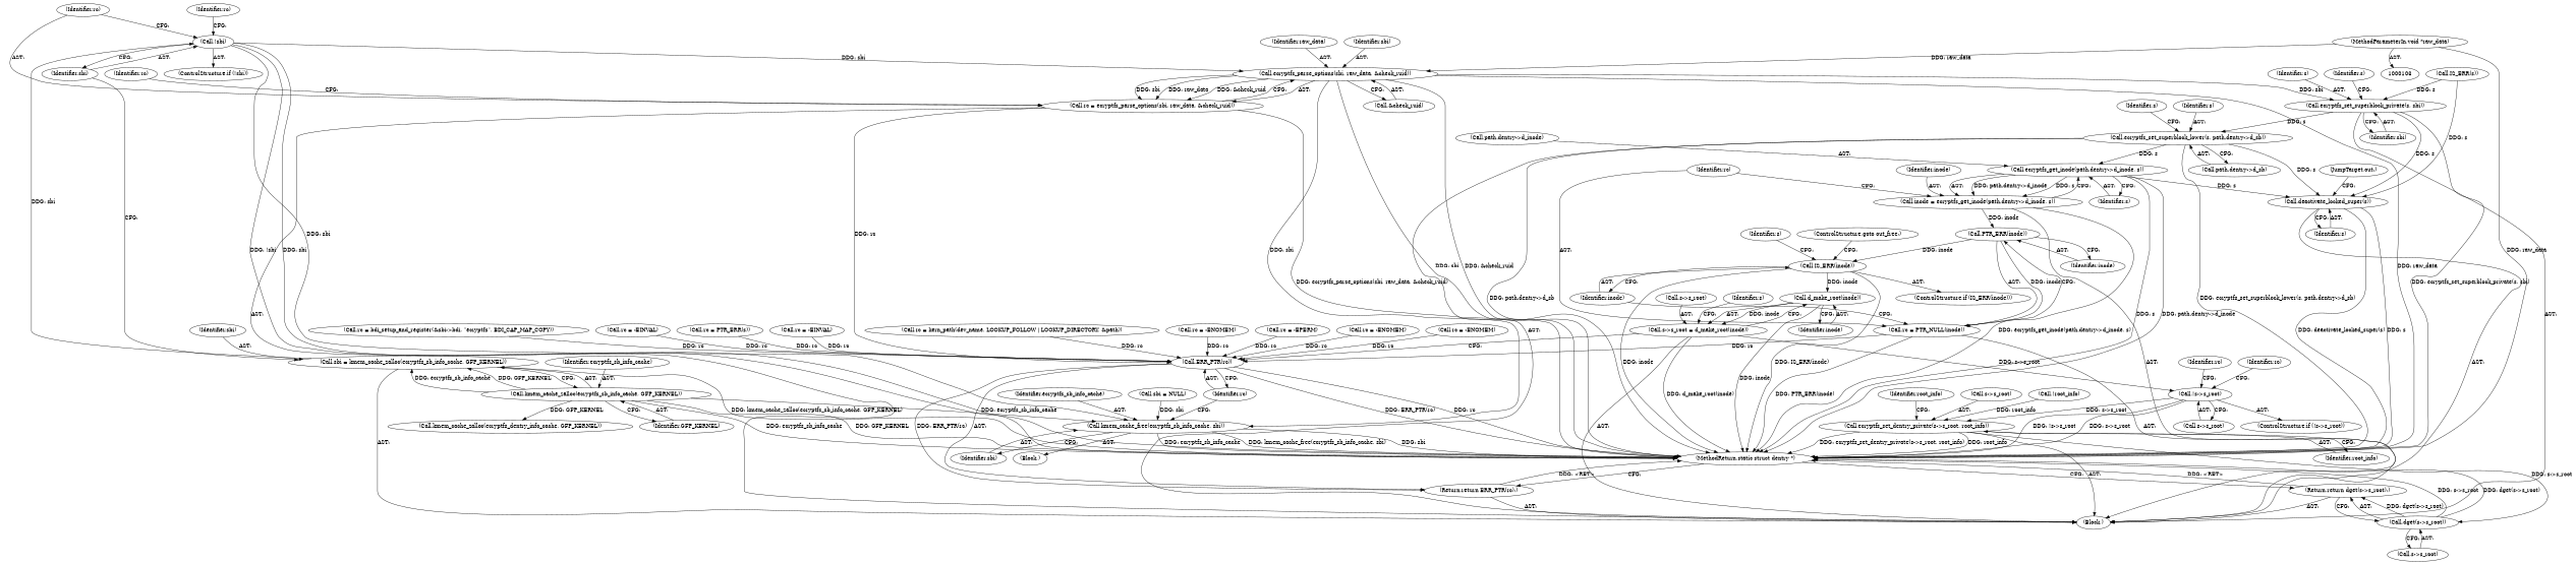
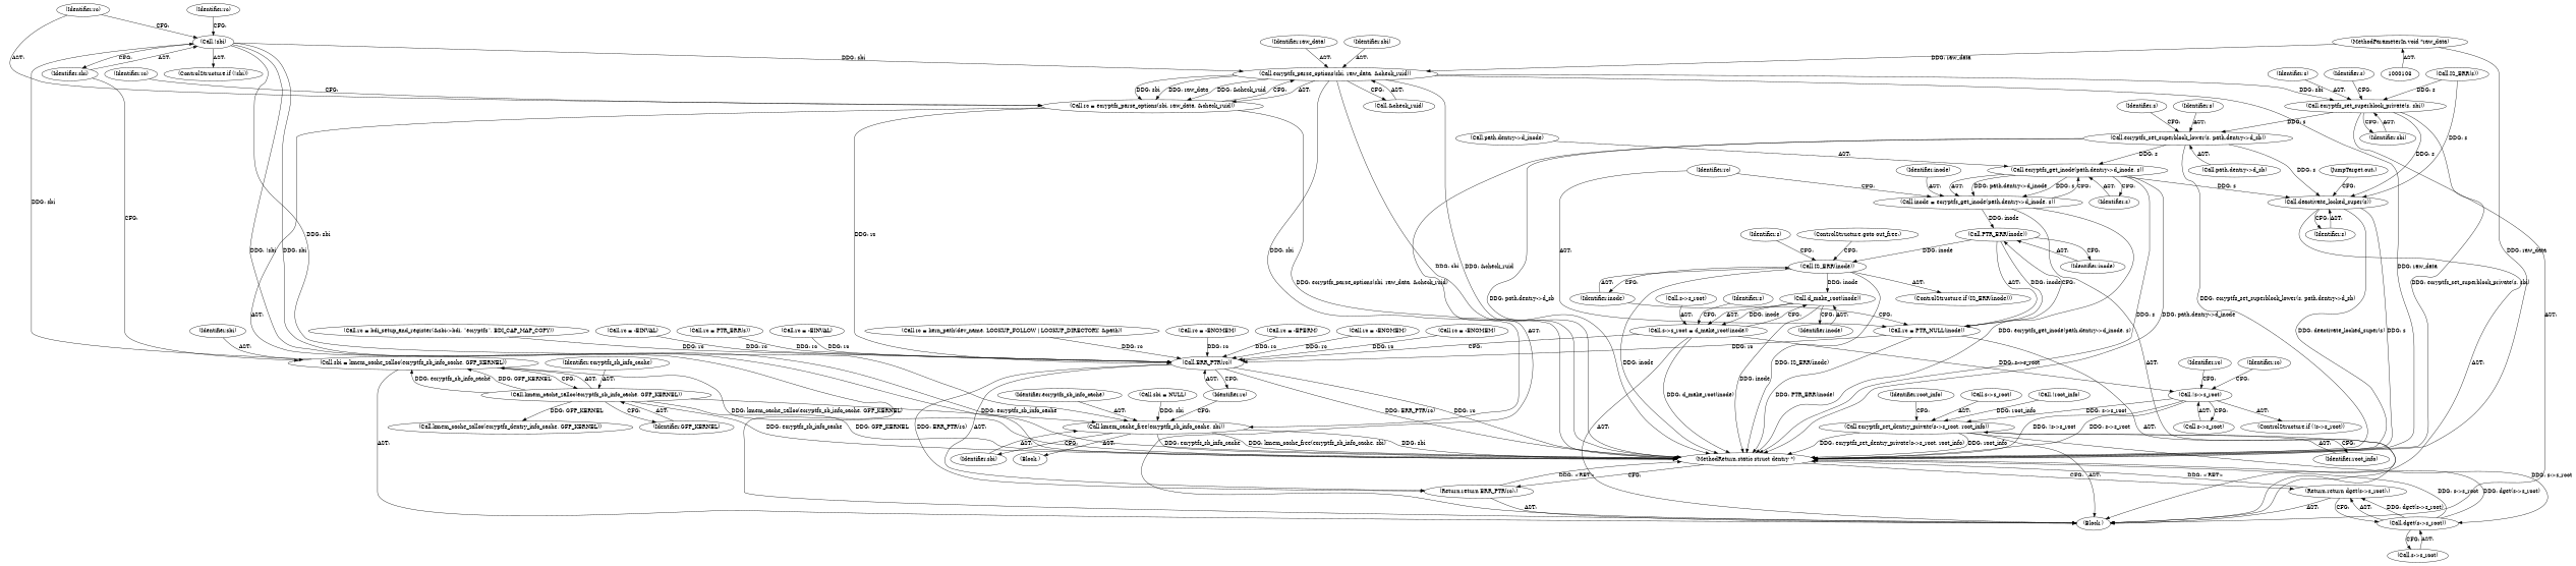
  digraph {
    n1 [label="(Call,ecryptfs_parse_options(sbi, raw_data, &check_ruid))"]
    n2 [label="(Call,rc = ecryptfs_parse_options(sbi, raw_data, &check_ruid))"]
    n3 [label="(Call,ecryptfs_set_superblock_private(s, sbi))"]
    n4 [label="(Call,kmem_cache_free(ecryptfs_sb_info_cache, sbi))"]
    n5 [label="(Call,&check_ruid)"]
    n6 [label="(MethodReturn,static struct dentry *)"]
    n7 [label="(Block,)"]
    n8 [label="(Call,ERR_PTR(rc))"]
    n9 [label="(Call,ecryptfs_set_superblock_lower(s, path.dentry->d_sb))"]
    n10 [label="(Call,deactivate_locked_super(s))"]
    n11 [label="(Identifier,sbi)"]
    n12 [label="(Block,)"]
    n13 [label="(Identifier,sbi)"]
    n14 [label="(Return,return ERR_PTR(rc);)"]
    n15 [label="(Return,return dget(s->s_root);)"]
    n16 [label="(Call,!sbi)"]
    n17 [label="(ControlStructure,if (!sbi))"]
    n18 [label="(Identifier,sbi)"]
    n19 [label="(Call,sbi = kmem_cache_zalloc(ecryptfs_sb_info_cache, GFP_KERNEL))"]
    n20 [label="(Call,kmem_cache_zalloc(ecryptfs_sb_info_cache, GFP_KERNEL))"]
    n21 [label="(Identifier,GFP_KERNEL)"]
    n22 [label="(Call,kmem_cache_zalloc(ecryptfs_dentry_info_cache, GFP_KERNEL))"]
    n23 [label="(MethodParameterIn,void *raw_data)"]
    1000103
    n25 [label="(Identifier,rc)"]
    n26 [label="(Call,ecryptfs_get_inode(path.dentry->d_inode, s))"]
    n27 [label="(Call,path.dentry->d_sb)"]
    n28 [label="(Identifier,s)"]
    n29 [label="(Call,inode = ecryptfs_get_inode(path.dentry->d_inode, s))"]
    n30 [label="(Identifier,s)"]
    n31 [label="(Call,PTR_ERR(inode))"]
    n32 [label="(Call,rc = PTR_NULL(inode))"]
    n33 [label="(Call,IS_ERR(inode))"]
    n34 [label="(Identifier,inode)"]
    n35 [label="(Call,d_make_root(inode))"]
    n36 [label="(Identifier,inode)"]
    n37 [label="(ControlStructure,if (IS_ERR(inode)))"]
    n38 [label="(Call,s->s_root = d_make_root(inode))"]
    n39 [label="(Identifier,inode)"]
    n40 [label="(Call,!s->s_root)"]
    n41 [label="(Call,ecryptfs_set_dentry_private(s->s_root, root_info))"]
    n42 [label="(Call,s->s_root)"]
    n43 [label="(ControlStructure,if (!s->s_root))"]
    n44 [label="(Call,dget(s->s_root))"]
    n45 [label="(Identifier,root_info)"]
    n46 [label="(Call,s->s_root)"]
    n47 [label="(Identifier,rc)"]
    n48 [label="(Call,rc = kern_path(dev_name, LOOKUP_FOLLOW | LOOKUP_DIRECTORY, &path))"]
    n49 [label="(Call,!root_info)"]
    n50 [label="(Identifier,rc)"]
    n51 [label="(Identifier,root_info)"]
    n52 [label="(Identifier,raw_data)"]
    n53 [label="(Identifier,s)"]
    n54 [label="(Identifier,s)"]
    n55 [label="(Call,s->s_root)"]
    n56 [label="(Call,IS_ERR(s))"]
    n57 [label="(Call,rc = -ENOMEM)"]
    n58 [label="(Identifier,rc)"]
    n59 [label="(Identifier,ecryptfs_sb_info_cache)"]
    n60 [label="(Call,sbi = NULL)"]
    n61 [label="(Call,rc = -EPERM)"]
    n62 [label="(Identifier,s)"]
    n63 [label="(Identifier,rc)"]
    n64 [label="(Identifier,ecryptfs_sb_info_cache)"]
    n65 [label="(Call,rc = -ENOMEM)"]
    n66 [label="(Identifier,sbi)"]
    n67 [label="(Identifier,inode)"]
    n68 [label="(Identifier,rc)"]
    n69 [label="(Call,s->s_root)"]
    n70 [label="(Call,rc = -ENOMEM)"]
    n71 [label="(Identifier,s)"]
    n72 [label="(Call,rc = bdi_setup_and_register(&sbi->bdi, \"ecryptfs\", BDI_CAP_MAP_COPY))"]
    n73 [label="(Identifier,s)"]
    n74 [label="(Call,path.dentry->d_inode)"]
    n75 [label="(JumpTarget,out:)"]
    n76 [label="(Identifier,s)"]
    n77 [label="(Call,rc = -EINVAL)"]
    n78 [label="(Identifier,rc)"]
    n79 [label="(ControlStructure,goto out_free;)"]
    n80 [label="(Call,rc = PTR_ERR(s))"]
    n81 [label="(Identifier,sbi)"]
    n82 [label="(Call,rc = -EINVAL)"]
    n1 -> n2 [label="AST: "]
    n1 -> n2 [label="DDG: sbi"]
    n1 -> n2 [label="DDG: raw_data"]
    n1 -> n2 [label="DDG: &check_ruid"]
    n1 -> n3 [label="DDG: sbi"]
    n1 -> n4 [label="DDG: sbi"]
    n1 -> n5 [label="CFG: "]
    n1 -> n6 [label="DDG: &check_ruid"]
    n1 -> n6 [label="DDG: raw_data"]
    n1 -> n6 [label="DDG: sbi"]
    n2 -> n1 [label="CFG: "]
    n2 -> n6 [label="DDG: ecryptfs_parse_options(sbi, raw_data, &check_ruid)"]
    n2 -> n7 [label="AST: "]
    n2 -> n8 [label="DDG: rc"]
    n3 -> n6 [label="DDG: ecryptfs_set_superblock_private(s, sbi)"]
    n3 -> n7 [label="AST: "]
    n3 -> n9 [label="DDG: s"]
    n3 -> n10 [label="DDG: s"]
    n3 -> n11 [label="CFG: "]
    n4 -> n6 [label="DDG: sbi"]
    n4 -> n6 [label="DDG: ecryptfs_sb_info_cache"]
    n4 -> n6 [label="DDG: kmem_cache_free(ecryptfs_sb_info_cache, sbi)"]
    n4 -> n12 [label="AST: "]
    n4 -> n13 [label="CFG: "]
    n5 -> n1 [label="AST: "]
    n6 -> n14 [label="CFG: "]
    n6 -> n15 [label="CFG: "]
    n8 -> n6 [label="DDG: ERR_PTR(rc)"]
    n8 -> n6 [label="DDG: rc"]
    n8 -> n14 [label="AST: "]
    n8 -> n14 [label="DDG: ERR_PTR(rc)"]
    n8 -> n25 [label="CFG: "]
    n9 -> n6 [label="DDG: path.dentry->d_sb"]
    n9 -> n6 [label="DDG: ecryptfs_set_superblock_lower(s, path.dentry->d_sb)"]
    n9 -> n7 [label="AST: "]
    n9 -> n10 [label="DDG: s"]
    n9 -> n26 [label="DDG: s"]
-   n9 -> n27 [label="CFG: "]
    n10 -> n6 [label="DDG: s"]
    n10 -> n6 [label="DDG: deactivate_locked_super(s)"]
    n10 -> n7 [label="AST: "]
    n10 -> n28 [label="CFG: "]
    n11 -> n3 [label="AST: "]
    n13 -> n4 [label="AST: "]
    n14 -> n6 [label="DDG: <RET>"]
    n14 -> n7 [label="AST: "]
    n15 -> n6 [label="DDG: <RET>"]
    n15 -> n7 [label="AST: "]
    n15 -> n44 [label="CFG: "]
    n16 -> n1 [label="DDG: sbi"]
    n16 -> n4 [label="DDG: sbi"]
    n16 -> n6 [label="DDG: !sbi"]
    n16 -> n6 [label="DDG: sbi"]
    n16 -> n17 [label="AST: "]
    n16 -> n18 [label="CFG: "]
    n18 -> n16 [label="AST: "]
    n18 -> n19 [label="CFG: "]
    n19 -> n6 [label="DDG: kmem_cache_zalloc(ecryptfs_sb_info_cache, GFP_KERNEL)"]
    n19 -> n7 [label="AST: "]
    n19 -> n16 [label="DDG: sbi"]
    n19 -> n20 [label="CFG: "]
    n20 -> n4 [label="DDG: ecryptfs_sb_info_cache"]
    n20 -> n6 [label="DDG: ecryptfs_sb_info_cache"]
    n20 -> n6 [label="DDG: GFP_KERNEL"]
    n20 -> n19 [label="AST: "]
    n20 -> n19 [label="DDG: ecryptfs_sb_info_cache"]
    n20 -> n19 [label="DDG: GFP_KERNEL"]
    n20 -> n21 [label="CFG: "]
    n20 -> n22 [label="DDG: GFP_KERNEL"]
    n21 -> n20 [label="AST: "]
    n23 -> n1 [label="DDG: raw_data"]
    n23 -> n6 [label="DDG: raw_data"]
-   n23 -> 1000103 [label="AST: "]
+   1000103 -> n23 [label="AST: "]
    n25 -> n4 [label="CFG: "]
    n25 -> n8 [label="AST: "]
    n26 -> n6 [label="DDG: s"]
    n26 -> n6 [label="DDG: path.dentry->d_inode"]
    n26 -> n10 [label="DDG: s"]
    n26 -> n29 [label="AST: "]
    n26 -> n29 [label="DDG: path.dentry->d_inode"]
    n26 -> n29 [label="DDG: s"]
    n26 -> n30 [label="CFG: "]
    n27 -> n9 [label="AST: "]
    n28 -> n10 [label="AST: "]
    n29 -> n6 [label="DDG: ecryptfs_get_inode(path.dentry->d_inode, s)"]
    n29 -> n7 [label="AST: "]
    n29 -> n26 [label="CFG: "]
    n29 -> n31 [label="DDG: inode"]
    n30 -> n26 [label="AST: "]
    n31 -> n32 [label="AST: "]
    n31 -> n32 [label="DDG: inode"]
    n31 -> n33 [label="DDG: inode"]
    n31 -> n34 [label="CFG: "]
    n32 -> n6 [label="DDG: PTR_ERR(inode)"]
    n32 -> n7 [label="AST: "]
    n32 -> n8 [label="DDG: rc"]
    n32 -> n31 [label="CFG: "]
    n33 -> n6 [label="DDG: inode"]
    n33 -> n6 [label="DDG: IS_ERR(inode)"]
    n33 -> n35 [label="DDG: inode"]
    n33 -> n36 [label="CFG: "]
    n33 -> n37 [label="AST: "]
    n34 -> n31 [label="AST: "]
    n35 -> n6 [label="DDG: inode"]
    n35 -> n38 [label="AST: "]
    n35 -> n38 [label="DDG: inode"]
    n35 -> n39 [label="CFG: "]
    n36 -> n32 [label="CFG: "]
    n36 -> n33 [label="AST: "]
    n38 -> n6 [label="DDG: d_make_root(inode)"]
    n38 -> n7 [label="AST: "]
    n38 -> n8 [label="CFG: "]
    n38 -> n35 [label="CFG: "]
    n38 -> n40 [label="DDG: s->s_root"]
    n39 -> n35 [label="AST: "]
    n40 -> n6 [label="DDG: !s->s_root"]
    n40 -> n6 [label="DDG: s->s_root"]
    n40 -> n41 [label="DDG: s->s_root"]
    n40 -> n42 [label="CFG: "]
    n40 -> n43 [label="AST: "]
    n41 -> n6 [label="DDG: root_info"]
    n41 -> n6 [label="DDG: ecryptfs_set_dentry_private(s->s_root, root_info)"]
    n41 -> n7 [label="AST: "]
    n41 -> n44 [label="DDG: s->s_root"]
    n41 -> n45 [label="CFG: "]
    n42 -> n40 [label="AST: "]
    n44 -> n6 [label="DDG: s->s_root"]
    n44 -> n6 [label="DDG: dget(s->s_root)"]
    n44 -> n15 [label="AST: "]
    n44 -> n15 [label="DDG: dget(s->s_root)"]
    n44 -> n46 [label="CFG: "]
    n45 -> n41 [label="AST: "]
    n46 -> n44 [label="AST: "]
    n47 -> n16 [label="CFG: "]
    n48 -> n8 [label="DDG: rc"]
    n49 -> n41 [label="DDG: root_info"]
    n50 -> n2 [label="CFG: "]
    n51 -> n41 [label="CFG: "]
    n52 -> n1 [label="AST: "]
    n53 -> n3 [label="CFG: "]
    n54 -> n9 [label="CFG: "]
    n55 -> n38 [label="AST: "]
    n56 -> n3 [label="DDG: s"]
    n56 -> n10 [label="DDG: s"]
    n57 -> n8 [label="DDG: rc"]
    n58 -> n40 [label="CFG: "]
    n59 -> n4 [label="AST: "]
    n60 -> n4 [label="DDG: sbi"]
    n61 -> n8 [label="DDG: rc"]
    n62 -> n3 [label="AST: "]
    n63 -> n2 [label="AST: "]
    n63 -> n16 [label="CFG: "]
    n64 -> n20 [label="AST: "]
    n65 -> n8 [label="DDG: rc"]
    n66 -> n1 [label="AST: "]
    n67 -> n29 [label="AST: "]
    n68 -> n40 [label="CFG: "]
    n69 -> n41 [label="AST: "]
    n70 -> n8 [label="DDG: rc"]
    n71 -> n38 [label="CFG: "]
    n72 -> n8 [label="DDG: rc"]
    n73 -> n9 [label="AST: "]
    n74 -> n26 [label="AST: "]
    n75 -> n10 [label="CFG: "]
    n76 -> n33 [label="CFG: "]
    n77 -> n8 [label="DDG: rc"]
    n78 -> n29 [label="CFG: "]
    n78 -> n32 [label="AST: "]
    n79 -> n33 [label="CFG: "]
    n80 -> n8 [label="DDG: rc"]
    n81 -> n19 [label="AST: "]
    n82 -> n8 [label="DDG: rc"]
  }
